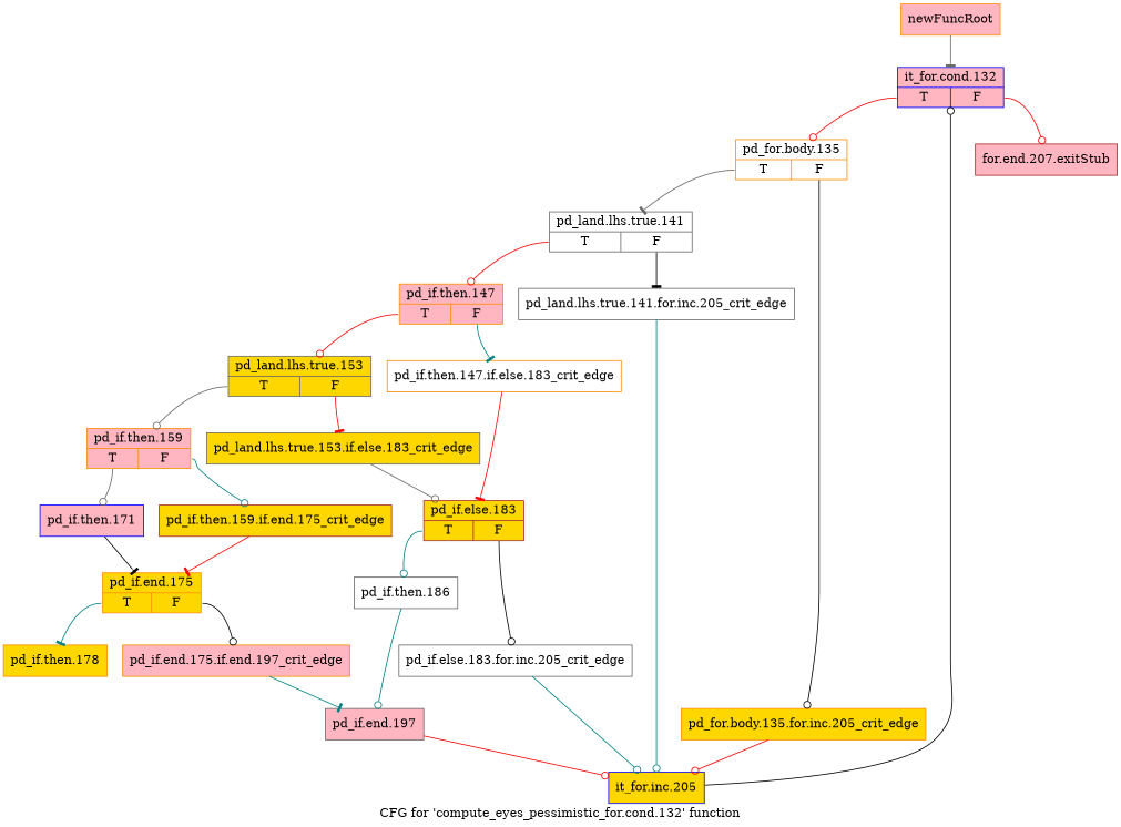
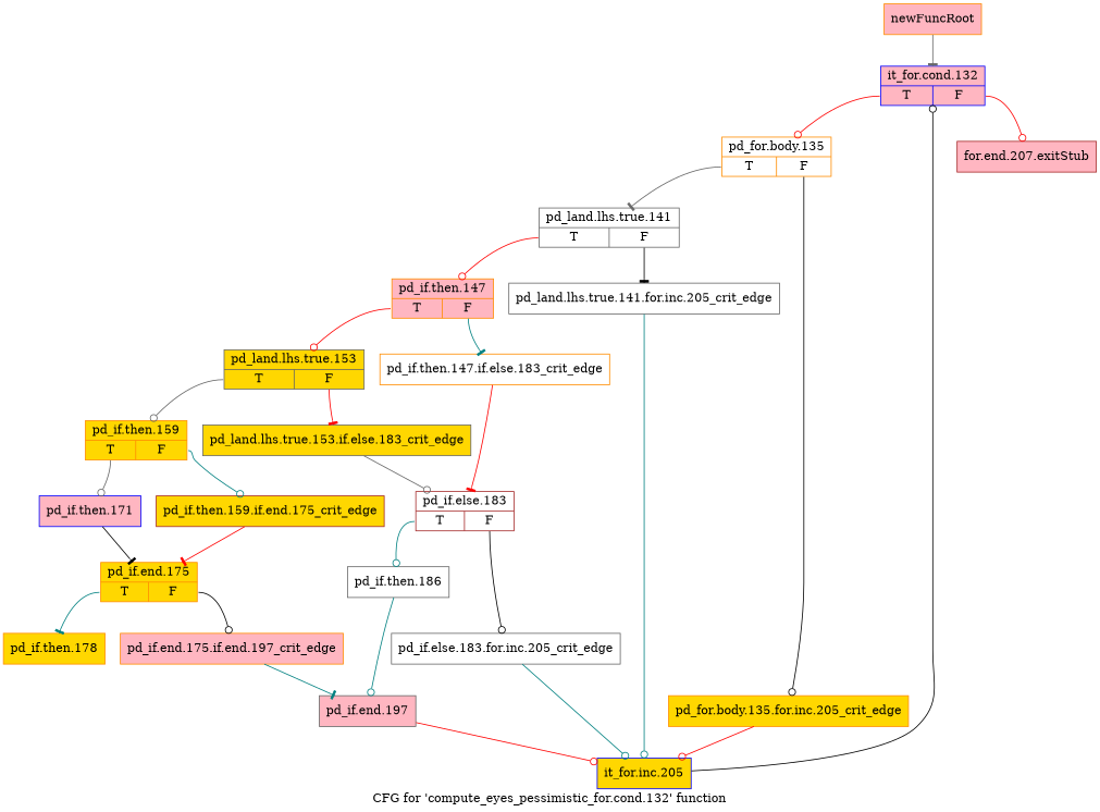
  digraph {
    label="CFG for 'compute_eyes_pessimistic_for.cond.132' function"
    node [color=darkorange fillcolor=lightpink shape=record style=filled]
    edge [arrowhead=odot color=red]
    n1 [label="{newFuncRoot}"]
    n2 [color=blue label="{it_for.cond.132|{<s0>T|<s1>F}}"]
    n3 [color=brown label="{for.end.207.exitStub}"]
    n4 [fillcolor=white label="{pd_for.body.135|{<s0>T|<s1>F}}"]
    n5 [color=gray40 fillcolor=white label="{pd_land.lhs.true.141|{<s0>T|<s1>F}}"]
    n6 [fillcolor=gold label="{pd_for.body.135.for.inc.205_crit_edge}"]
    n7 [label="{pd_if.then.147|{<s0>T|<s1>F}}"]
    n8 [color=gray40 fillcolor=white label="{pd_land.lhs.true.141.for.inc.205_crit_edge}"]
    n9 [color=blue fillcolor=gold label="{it_for.inc.205}"]
    n10 [color=gray40 fillcolor=gold label="{pd_land.lhs.true.153|{<s0>T|<s1>F}}"]
    n11 [fillcolor=white label="{pd_if.then.147.if.else.183_crit_edge}"]
-   n12 [label="{pd_if.then.159|{<s0>T|<s1>F}}"]
+   n12 [fillcolor=gold label="{pd_if.then.159|{<s0>T|<s1>F}}"]
    n13 [color=gray40 fillcolor=gold label="{pd_land.lhs.true.153.if.else.183_crit_edge}"]
-   n14 [color=brown fillcolor=gold label="{pd_if.else.183|{<s0>T|<s1>F}}"]
+   n14 [color=brown fillcolor=white label="{pd_if.else.183|{<s0>T|<s1>F}}"]
    n15 [color=blue label="{pd_if.then.171}"]
    n16 [color=brown fillcolor=gold label="{pd_if.then.159.if.end.175_crit_edge}"]
    n17 [color=gray40 fillcolor=white label="{pd_if.then.186}"]
    n18 [color=gray40 fillcolor=white label="{pd_if.else.183.for.inc.205_crit_edge}"]
    n19 [color=gray40 label="{pd_if.end.197}"]
    n20 [fillcolor=gold label="{pd_if.end.175|{<s0>T|<s1>F}}"]
    n21 [fillcolor=gold label="{pd_if.then.178}"]
    n22 [label="{pd_if.end.175.if.end.197_crit_edge}"]
    n1 -> n2 [arrowhead=tee color=gray40]
    n2 -> n3 [tailport=s1]
    n2 -> n4 [tailport=s0]
    n4 -> n5 [arrowhead=tee color=gray40 tailport=s0]
    n4 -> n6 [color=black tailport=s1]
    n5 -> n7 [tailport=s0]
    n5 -> n8 [arrowhead=tee color=black tailport=s1]
    n6 -> n9
    n7 -> n10 [tailport=s0]
    n7 -> n11 [arrowhead=tee color=teal tailport=s1]
    n8 -> n9 [color=teal]
    n9 -> n2 [color=black]
    n10 -> n12 [color=gray40 tailport=s0]
    n10 -> n13 [arrowhead=tee tailport=s1]
    n11 -> n14 [arrowhead=tee]
    n12 -> n15 [color=gray40 tailport=s0]
    n12 -> n16 [color=teal tailport=s1]
    n13 -> n14 [color=gray40]
    n14 -> n17 [color=teal tailport=s0]
    n14 -> n18 [color=black tailport=s1]
    n15 -> n20 [arrowhead=tee color=black]
    n16 -> n20 [arrowhead=tee]
    n17 -> n19 [color=teal]
    n18 -> n9 [color=teal]
    n19 -> n9
    n20 -> n21 [arrowhead=tee color=teal tailport=s0]
    n20 -> n22 [color=black tailport=s1]
    n22 -> n19 [arrowhead=tee color=teal]
  }
